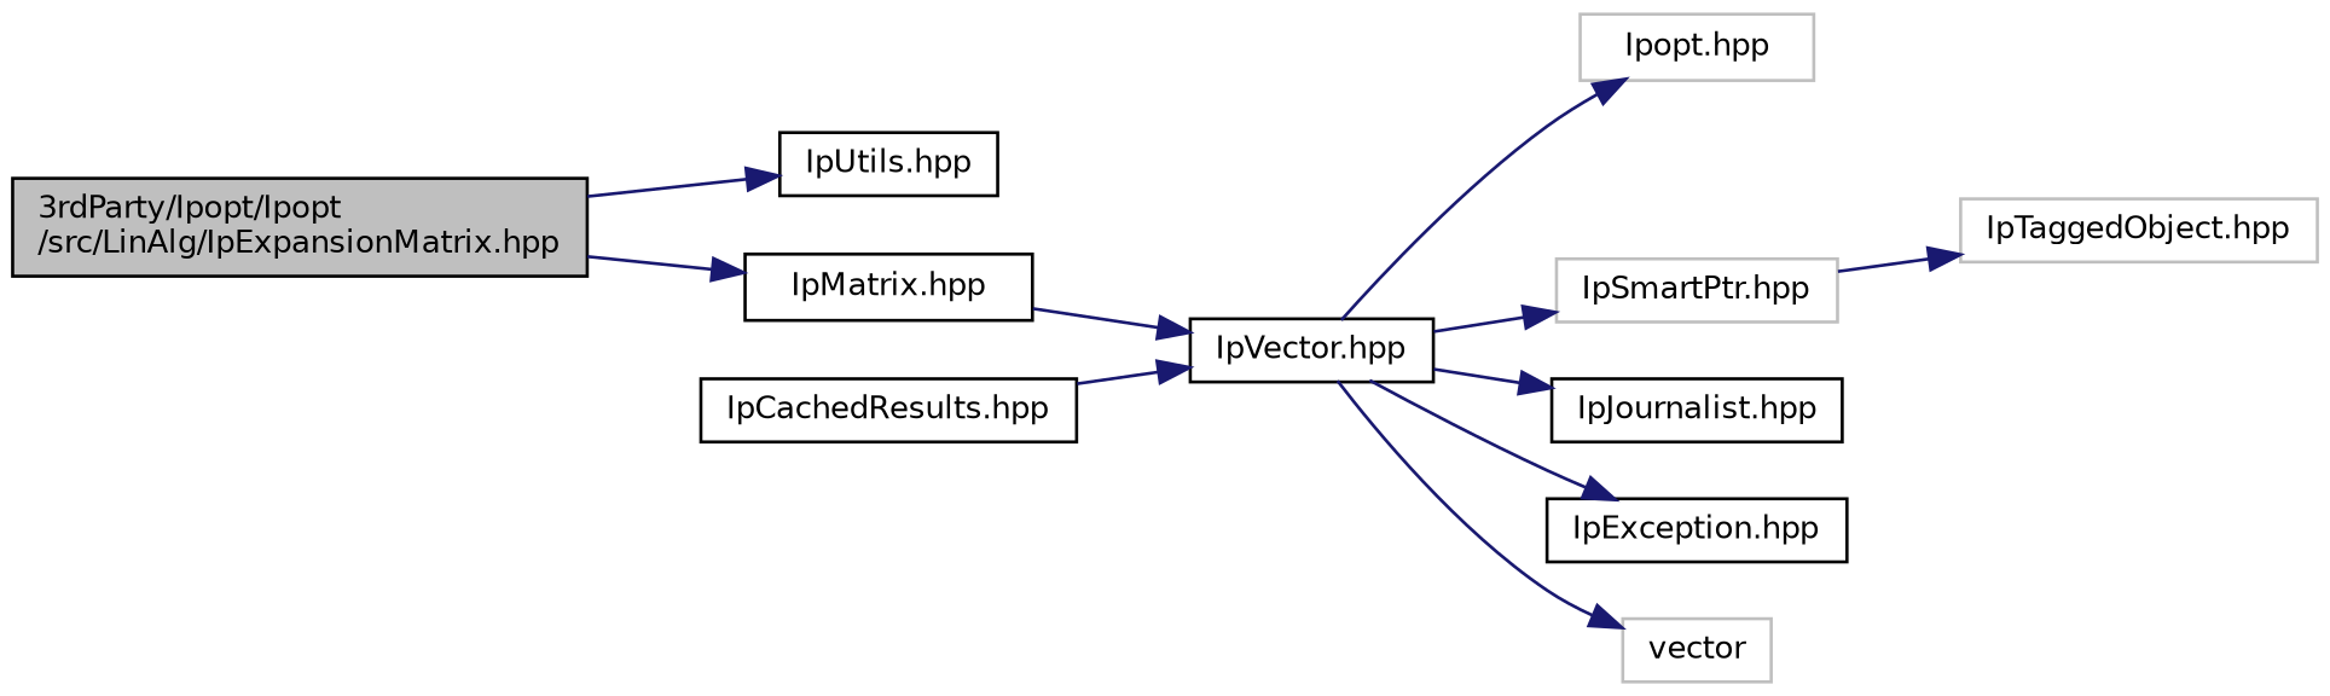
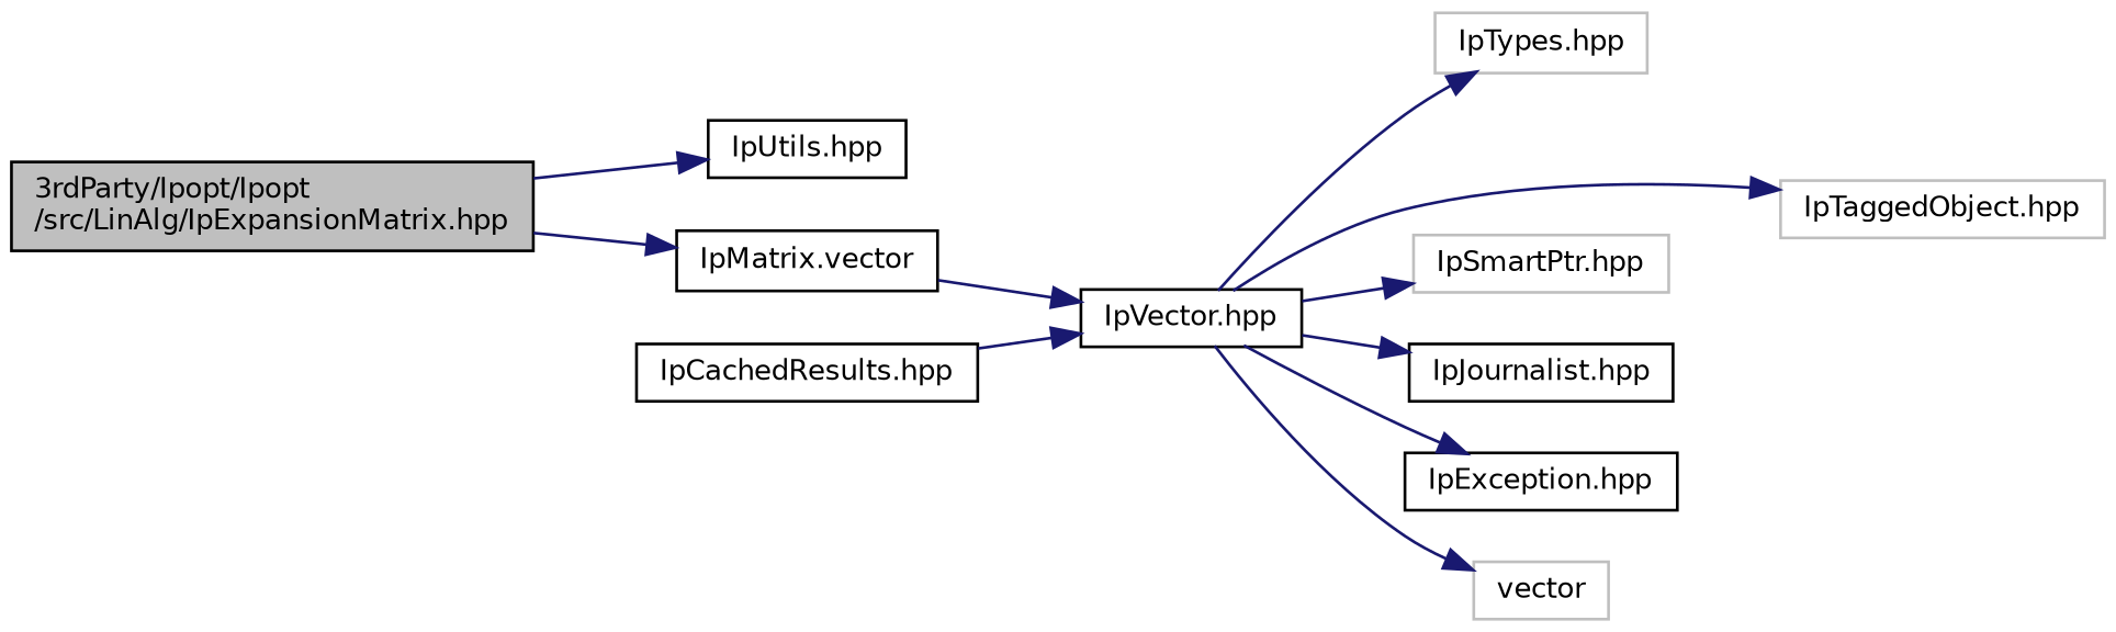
  digraph {
    rankdir=LR
    node [color=black fillcolor=white fontname=Helvetica fontsize=10 shape=record style=filled]
    edge [color=midnightblue fontname=Helvetica fontsize=10 labelfontname=Helvetica labelfontsize=10 style=solid]
    n1 [fillcolor=grey75 fontcolor=black height=0.2 label="3rdParty/Ipopt/Ipopt\l/src/LinAlg/IpExpansionMatrix.hpp" width=0.4]
    n2 [height=0.2 label="IpUtils.hpp" width=0.4]
-   n3 [height=0.2 label="IpMatrix.hpp" width=0.4]
+   n3 [height=0.2 label="IpMatrix.vector" width=0.4]
    n4 [height=0.2 label="IpVector.hpp" width=0.4]
-   n5 [color=grey75 height=0.2 label="Ipopt.hpp" width=0.4]
+   n5 [color=grey75 height=0.2 label="IpTypes.hpp" width=0.4]
    n6 [color=grey75 height=0.2 label="IpTaggedObject.hpp" width=0.4]
    n7 [color=grey75 height=0.2 label="IpSmartPtr.hpp" width=0.4]
    n8 [height=0.2 label="IpJournalist.hpp" width=0.4]
    n9 [height=0.2 label="IpException.hpp" width=0.4]
    n10 [color=grey75 height=0.2 label=vector width=0.4]
    n11 [height=0.2 label="IpCachedResults.hpp" width=0.4]
    n1 -> n2
    n1 -> n3
    n3 -> n4
    n4 -> n5
-   n7 -> n6
+   n4 -> n6
    n4 -> n7
    n4 -> n8
    n4 -> n9
    n4 -> n10
    n11 -> n4
  }
